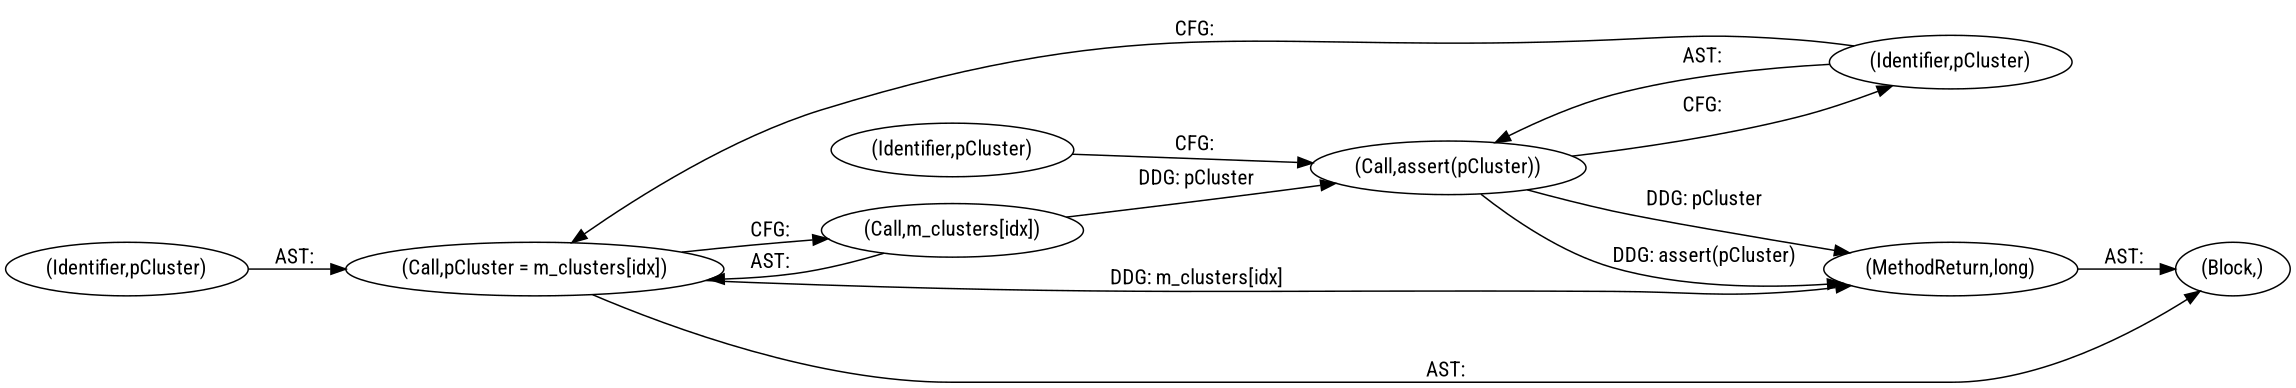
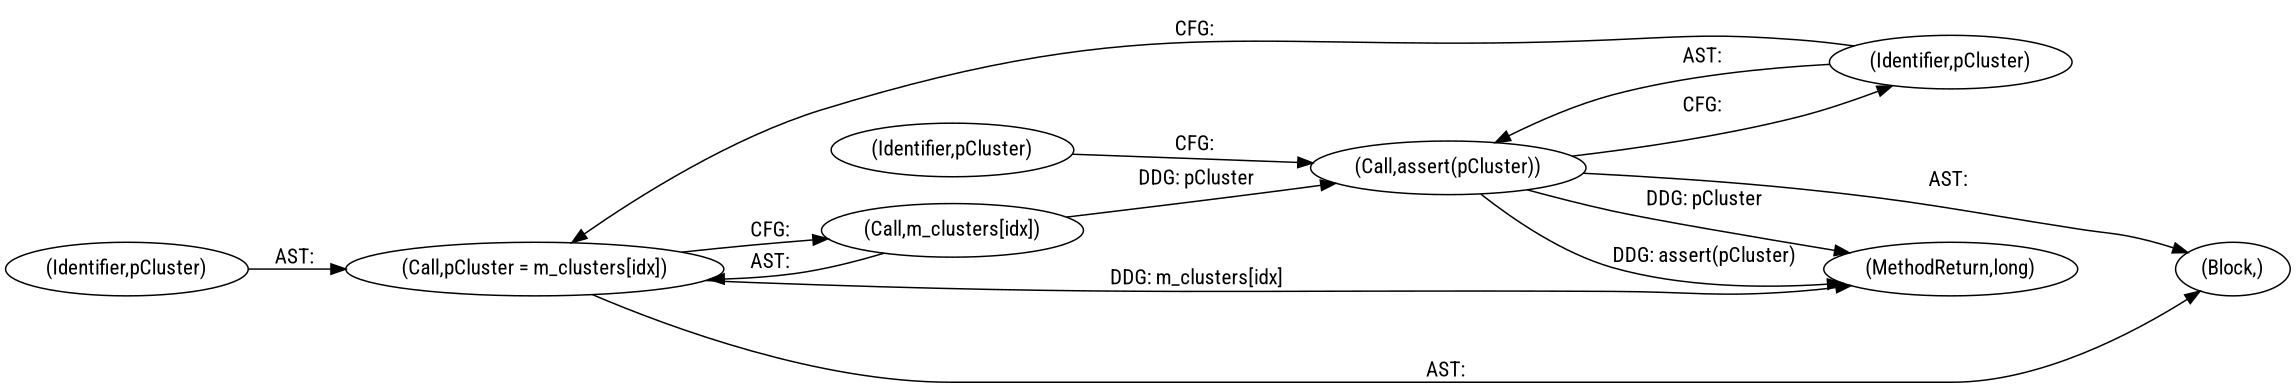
  digraph {
    fontname="Roboto Condensed"
    rankdir=LR
    node [fontname="Roboto Condensed"]
    edge [fontname="Roboto Condensed"]
    n1 [label="(Call,pCluster = m_clusters[idx])"]
    n2 [label="(Call,m_clusters[idx])"]
    n3 [label="(Block,)"]
    n4 [label="(MethodReturn,long)"]
    n5 [label="(Call,assert(pCluster))"]
    n6 [label="(Identifier,pCluster)"]
    n7 [label="(Identifier,pCluster)"]
    n8 [label="(Identifier,pCluster)"]
    n1 -> n2 [label="CFG: "]
    n1 -> n3 [label="AST: "]
    n1 -> n4 [label="DDG: m_clusters[idx]"]
    n2 -> n1 [label="AST: "]
    n2 -> n5 [label="DDG: pCluster"]
-   n4 -> n3 [label="AST: "]
+   n5 -> n3 [label="AST: "]
    n5 -> n4 [label="DDG: assert(pCluster)"]
    n5 -> n4 [label="DDG: pCluster"]
    n5 -> n6 [label="CFG: "]
    n6 -> n1 [label="CFG: "]
    n6 -> n5 [label="AST: "]
    n7 -> n5 [label="CFG: "]
    n8 -> n1 [label="AST: "]
  }
